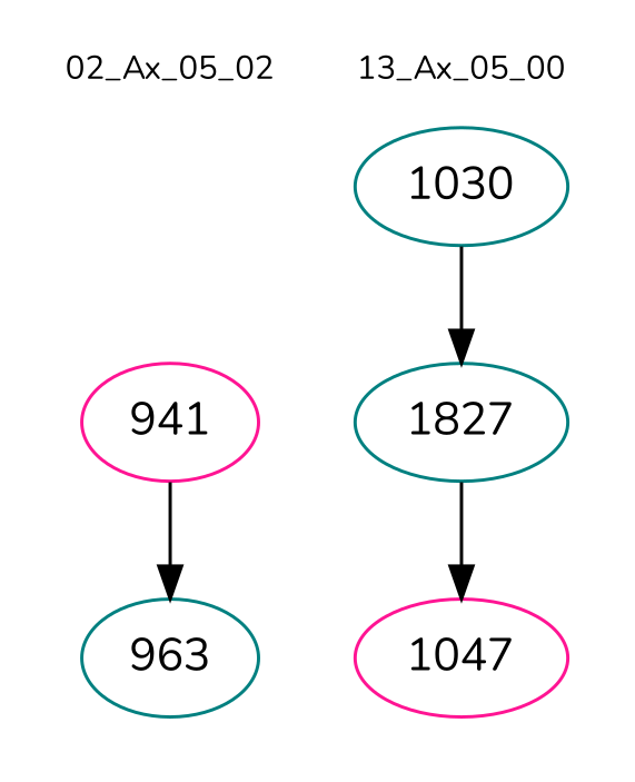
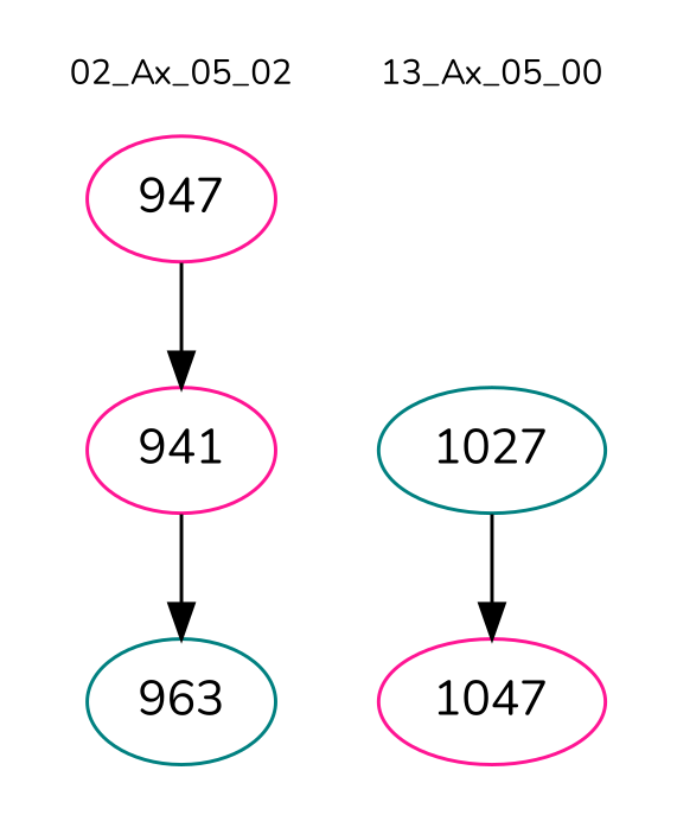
  digraph {
    fontname=Nunito
    node [color=deeppink fontname=Nunito]
    edge [arrowhead=normal color=black fontname=Nunito]
+   n1 [label=947]
    n2 [label=941]
    n3 [color=teal label=963]
-   n4 [color=teal label=1030]
-   n5 [color=teal label=1827]
+   n5 [color=teal label=1027]
    n6 [label=1047]
    subgraph cluster_1 {
      color=white
      fontsize=10
      label="02_Ax_05_02"
+     n1
      n2
      n3
    }
    subgraph cluster_2 {
      color=white
      fontsize=10
      label="13_Ax_05_00"
-     n4
      n5
      n6
    }
+   n1 -> n2
    n2 -> n3
-   n4 -> n5
    n5 -> n6
  }
